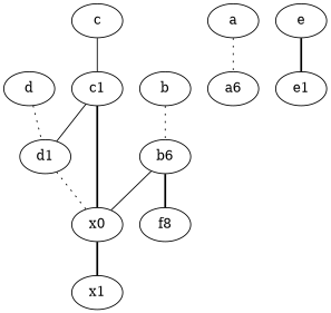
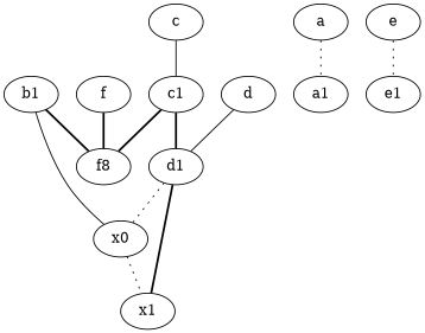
  graph {
    node [labelfontsize=50]
    edge [style=bold]
    n1 [label=f8]
-   b
-   b1 [label=b6]
+   f
+   b1
    x0
    c1
    d1
    x1
    d
    a
-   a1 [label=a6]
+   a1
    e
    e1
    c
-   b -- b1 [style=dotted]
+   f -- n1
    b1 -- n1
    b1 -- x0 [style=solid]
-   x0 -- x1
-   c1 -- x0
-   c1 -- d1 [style=solid]
+   x0 -- x1 [style=dotted]
+   c1 -- n1
+   c1 -- d1
    d1 -- x0 [style=dotted]
-   d -- d1 [style=dotted]
+   d1 -- x1
+   d -- d1 [style=solid]
    a -- a1 [style=dotted]
-   e -- e1
+   e -- e1 [style=dotted]
    c -- c1 [style=solid]
  }
